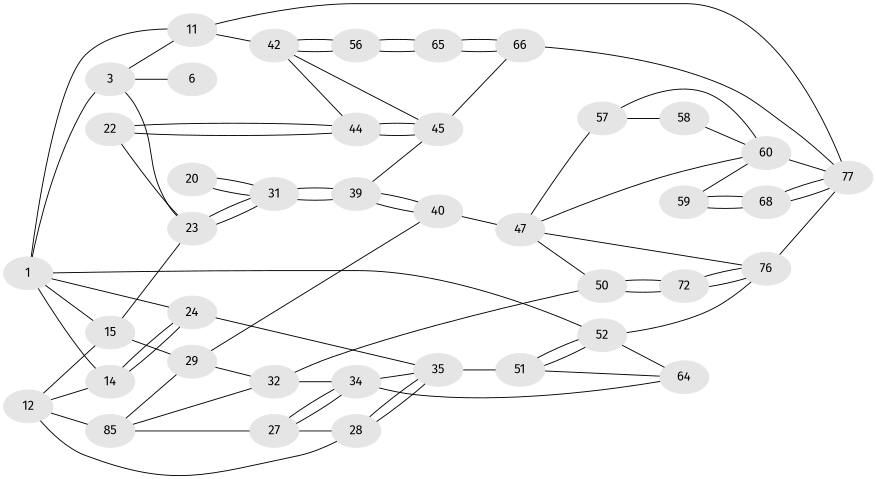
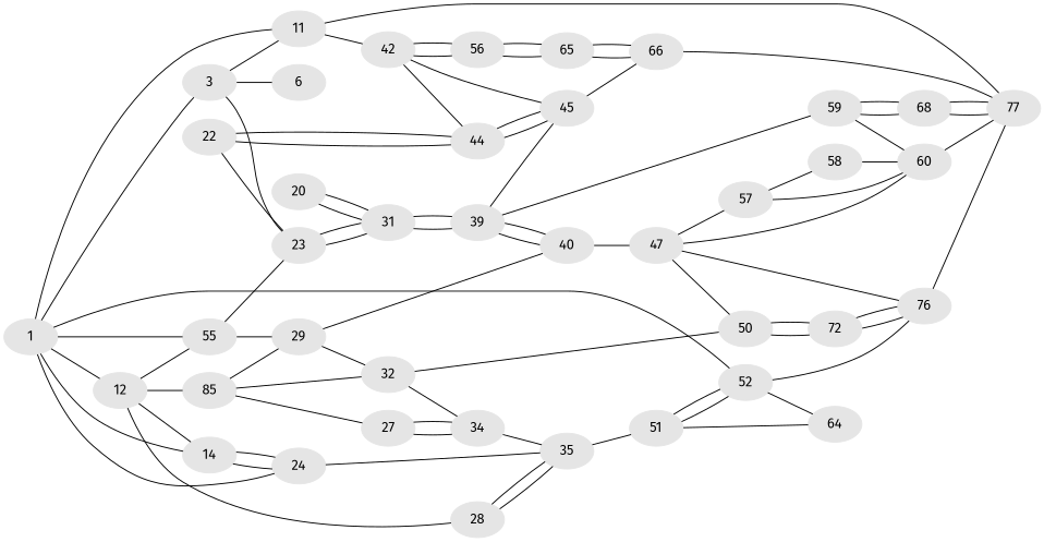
  graph {
    fontname="Fira Sans"
    rankdir=LR
    node [color=gray90 fontname="Fira Sans" style=filled]
    edge [fontname="Fira Sans"]
    1 [super="+2+7"]
    3 [super="+19+4"]
    11 [super="+17+55"]
    12 [super="+16+13"]
    14
-   15 [super="+21"]
+   15 [super="+21" label=55]
    24
    52 [super="+53"]
    6
    23
    42 [super="+43"]
    77 [super="+80"]
    n13 [label=85 super="+26"]
    28
    29 [super="+30"]
    35 [super="+36+38"]
    64 [super="+74"]
    76 [super="+78"]
    20
    31
    22
    44
    56
    45 [super="+63"]
    65
    27
    32 [super="+33"]
    40 [super="+41"]
    39 [super="+46"]
    51 [super="+54"]
    34 [super="+37"]
    50
    47 [super="+48"]
    59
    72
    66 [super="+67"]
    60 [super="+61+69"]
    68
    57
    58
    1 -- 3
    1 -- 11
+   1 -- 12
    1 -- 14
    1 -- 15
    1 -- 24
    1 -- 52
    3 -- 11 [weight=2]
    3 -- 6
    3 -- 23
    11 -- 42
    11 -- 77
    12 -- 14
    12 -- 15
    12 -- n13
    12 -- 28
    14 -- 24
    14 -- 24
    15 -- 23
    15 -- 29
    24 -- 35
    52 -- 64
    52 -- 76
    23 -- 31
    23 -- 31
    42 -- 44
    42 -- 56
    42 -- 56
    42 -- 45
    n13 -- 29
    n13 -- 27
    n13 -- 32
    28 -- 35
    28 -- 35
    29 -- 32
    29 -- 40
    35 -- 51 [weight=2]
    76 -- 77
    20 -- 31
    20 -- 31
    31 -- 39
    31 -- 39
    22 -- 23
    22 -- 44
    22 -- 44
    44 -- 45
    44 -- 45
    56 -- 65
    56 -- 65
    45 -- 66
    65 -- 66
    65 -- 66
-   27 -- 28
    27 -- 34
    27 -- 34
    32 -- 34
    32 -- 50
    40 -- 47
    39 -- 45
    39 -- 40
    39 -- 40
+   39 -- 59
    51 -- 52
    51 -- 52
    51 -- 64
    34 -- 35
-   34 -- 64
    50 -- 72
    50 -- 72
    47 -- 76 [weight=2]
    47 -- 50
    47 -- 60
    47 -- 57
    59 -- 60
    59 -- 68
    59 -- 68
    72 -- 76
    72 -- 76
    66 -- 77
    60 -- 77
    68 -- 77
    68 -- 77
    57 -- 60
    57 -- 58
    58 -- 60
  }
